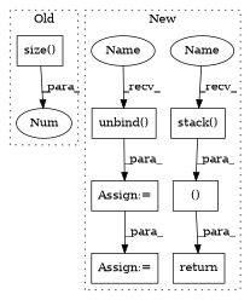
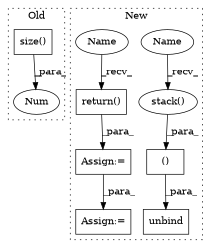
  digraph {
    node [a=75 l=3 shape=box]
    n1 [l="14,1" label="size()" s="17583,17598"]
    n2 [a=76 l=1 label=Num s=17597 shape=ellipse]
-   n3 [l="13,1" label="unbind()" s="18462,18492"]
+   n3 [l="13,1" label="return()" s="18462,18492"]
    n4 [a=68 label="Assign:=" s=18665]
-   n5 [l="12,8" label="stack()" s="18896,18914"]
+   n5 [l="12,8" label="stack()" s="18896,18914" shape=ellipse]
    n6 [a=54 l=35 label="()" s=19011]
    n7 [a=68 label="Assign:=" s=18547]
-   n8 [a=93 l=7 label=return s=18981]
+   n8 [a=93 l=7 label=unbind s=18981]
    n9 [a=87 l=5 label=Name s=18896 shape=ellipse]
    n10 [a=87 l=5 label=Name s=18462 shape=ellipse]
    subgraph cluster_1 {
      label=Old
      style=dotted
      n1
      n2
    }
    subgraph cluster_2 {
      label=New
      style=dotted
      n3
      n4
      n5
      n6
      n7
      n8
      n9
      n10
    }
    n1 -> n2 [label=_para_]
    n3 -> n7 [label=_para_]
    n5 -> n6 [label=_para_]
    n6 -> n8 [label=_para_]
    n7 -> n4 [label=_para_]
    n9 -> n5 [label=_recv_]
    n10 -> n3 [label=_recv_]
  }
